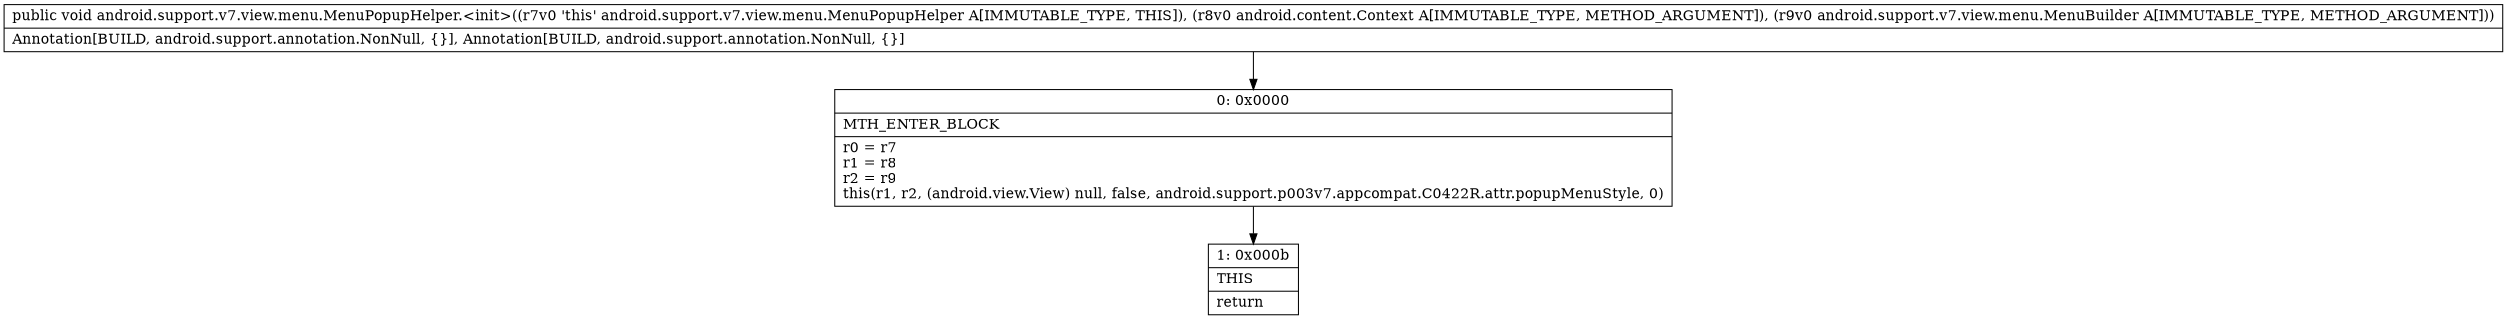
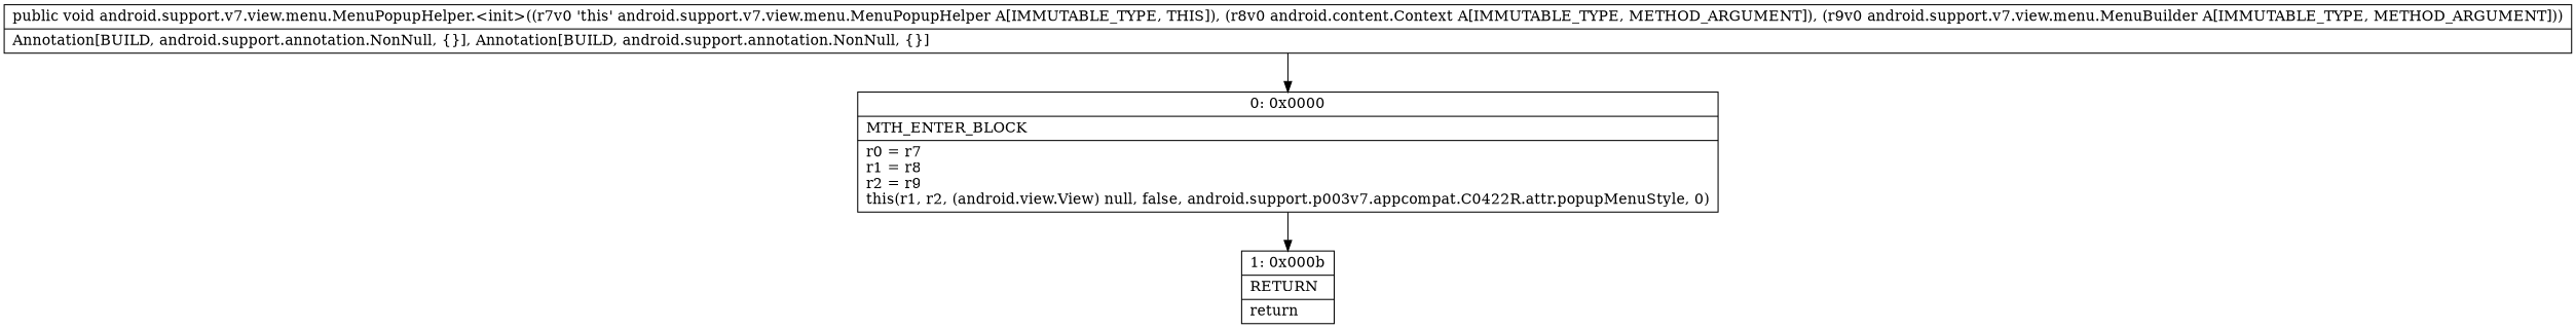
  digraph {
    node [shape=record]
    n1 [label="{0\:\ 0x0000|MTH_ENTER_BLOCK\l|r0 = r7\lr1 = r8\lr2 = r9\lthis(r1, r2, (android.view.View) null, false, android.support.p003v7.appcompat.C0422R.attr.popupMenuStyle, 0)\l}"]
-   n2 [label="{1\:\ 0x000b|THIS\l|return\l}"]
+   n2 [label="{1\:\ 0x000b|RETURN\l|return\l}"]
    n3 [label="{public void android.support.v7.view.menu.MenuPopupHelper.\<init\>((r7v0 'this' android.support.v7.view.menu.MenuPopupHelper A[IMMUTABLE_TYPE, THIS]), (r8v0 android.content.Context A[IMMUTABLE_TYPE, METHOD_ARGUMENT]), (r9v0 android.support.v7.view.menu.MenuBuilder A[IMMUTABLE_TYPE, METHOD_ARGUMENT]))  | Annotation[BUILD, android.support.annotation.NonNull, \{\}], Annotation[BUILD, android.support.annotation.NonNull, \{\}]\l}"]
    n1 -> n2
    n3 -> n1
  }
